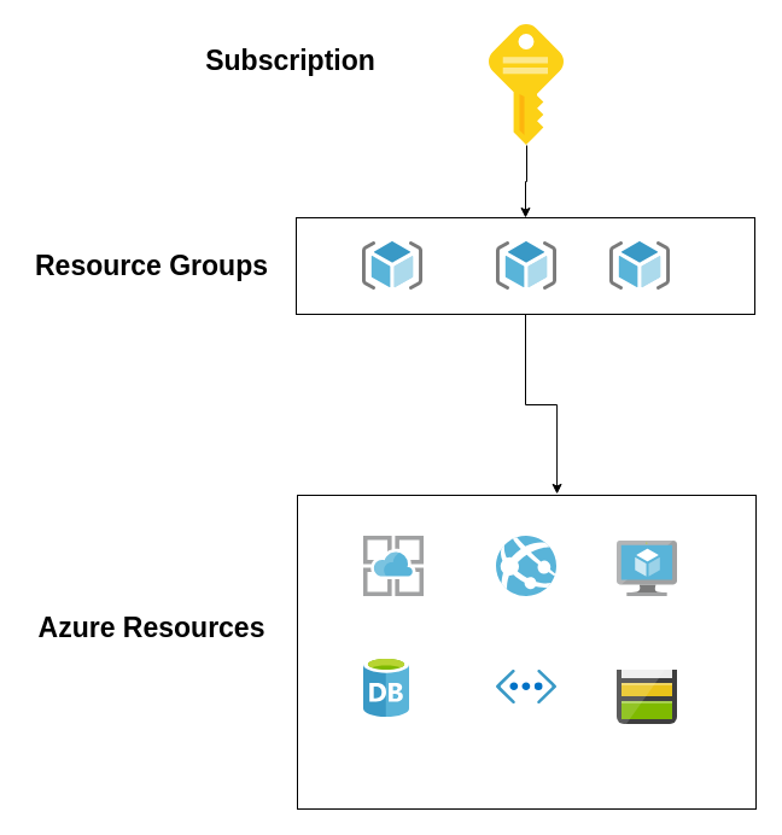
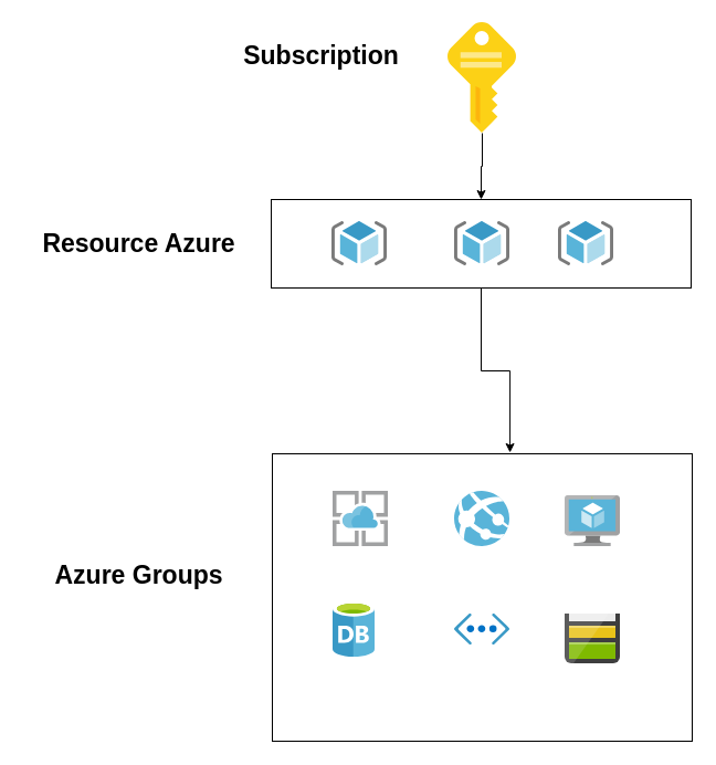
  <mxCell id="0" />
  <mxCell id="1" parent="0" />
  <mxCell id="2" style="edgeStyle=orthogonalEdgeStyle;rounded=0;orthogonalLoop=1;jettySize=auto;html=1;entryX=0.566;entryY=-0.004;entryDx=0;entryDy=0;entryPerimeter=0;" edge="1" parent="1" source="3" target="4"><mxGeometry relative="1" as="geometry" /></mxCell>
  <mxCell id="3" value="" style="rounded=0;whiteSpace=wrap;html=1;" vertex="1" parent="1"><mxGeometry x="245" y="180" width="380" height="80" as="geometry" /></mxCell>
  <mxCell id="4" value="" style="whiteSpace=wrap;html=1;imageAspect=0;" vertex="1" parent="1"><mxGeometry x="246" y="410" width="380" height="260" as="geometry" /></mxCell>
  <mxCell id="5" style="edgeStyle=orthogonalEdgeStyle;rounded=0;orthogonalLoop=1;jettySize=auto;html=1;entryX=0.5;entryY=0;entryDx=0;entryDy=0;" edge="1" parent="1" source="6" target="3"><mxGeometry relative="1" as="geometry" /></mxCell>
  <mxCell id="6" value="" style="aspect=fixed;html=1;points=[];align=center;image;fontSize=12;image=img/lib/mscae/Key.svg;" vertex="1" parent="1"><mxGeometry x="405" y="20" width="62" height="100" as="geometry" /></mxCell>
  <mxCell id="7" value="" style="aspect=fixed;html=1;points=[];align=center;image;fontSize=12;image=img/lib/mscae/ResourceGroup.svg;noLabel=0;" vertex="1" parent="1"><mxGeometry x="505" y="200" width="50" height="40" as="geometry" /></mxCell>
  <mxCell id="8" value="" style="aspect=fixed;html=1;points=[];align=center;image;fontSize=12;image=img/lib/mscae/App_Service.svg;" vertex="1" parent="1"><mxGeometry x="301" y="444" width="50" height="50" as="geometry" /></mxCell>
  <mxCell id="9" value="" style="aspect=fixed;html=1;points=[];align=center;image;fontSize=12;image=img/lib/mscae/App_Services.svg;" vertex="1" parent="1"><mxGeometry x="411" y="444" width="50" height="50" as="geometry" /></mxCell>
  <mxCell id="10" value="" style="aspect=fixed;html=1;points=[];align=center;image;fontSize=12;image=img/lib/mscae/Virtual_Machine.svg;" vertex="1" parent="1"><mxGeometry x="511" y="448" width="50" height="46" as="geometry" /></mxCell>
  <mxCell id="11" value="" style="aspect=fixed;html=1;points=[];align=center;image;fontSize=12;image=img/lib/mscae/Database_General.svg;" vertex="1" parent="1"><mxGeometry x="301" y="544" width="38" height="50" as="geometry" /></mxCell>
  <mxCell id="12" value="" style="aspect=fixed;html=1;points=[];align=center;image;fontSize=12;image=img/lib/mscae/Virtual_Network_Classic.svg;" vertex="1" parent="1"><mxGeometry x="411" y="555" width="50" height="28.0" as="geometry" /></mxCell>
  <mxCell id="13" value="" style="aspect=fixed;html=1;points=[];align=center;image;fontSize=12;image=img/lib/mscae/Storage_Accounts.svg;" vertex="1" parent="1"><mxGeometry x="511" y="555" width="50" height="45" as="geometry" /></mxCell>
  <mxCell id="14" value="" style="aspect=fixed;html=1;points=[];align=center;image;fontSize=12;image=img/lib/mscae/ResourceGroup.svg;noLabel=0;" vertex="1" parent="1"><mxGeometry x="300" y="200" width="50" height="40" as="geometry" /></mxCell>
  <mxCell id="15" value="" style="aspect=fixed;html=1;points=[];align=center;image;fontSize=12;image=img/lib/mscae/ResourceGroup.svg;noLabel=0;" vertex="1" parent="1"><mxGeometry x="411" y="200" width="50" height="40" as="geometry" /></mxCell>
- <mxCell id="16" value="&lt;font style=&quot;font-size: 23px&quot;&gt;&lt;b&gt;Resource Groups&lt;/b&gt;&lt;/font&gt;" style="text;html=1;resizable=0;autosize=1;align=center;verticalAlign=middle;points=[];fillColor=none;strokeColor=none;rounded=0;" vertex="1" parent="1"><mxGeometry x="20" y="210" width="210" height="20" as="geometry" /></mxCell>
- <mxCell id="17" value="&lt;font style=&quot;font-size: 23px&quot;&gt;&lt;b&gt;Subscription&lt;/b&gt;&lt;/font&gt;" style="text;html=1;resizable=0;autosize=1;align=center;verticalAlign=middle;points=[];fillColor=none;strokeColor=none;rounded=0;" vertex="1" parent="1"><mxGeometry x="160" y="40" width="160" height="20" as="geometry" /></mxCell>
- <mxCell id="18" value="&lt;font style=&quot;font-size: 23px&quot;&gt;&lt;b&gt;Azure Resources&lt;br&gt;&lt;br&gt;&lt;/b&gt;&lt;/font&gt;" style="text;html=1;resizable=0;autosize=1;align=center;verticalAlign=middle;points=[];fillColor=none;strokeColor=none;rounded=0;" vertex="1" parent="1"><mxGeometry x="25" y="514" width="200" height="40" as="geometry" /></mxCell>
+ <mxCell id="16" value="&lt;font style=&quot;font-size: 23px&quot;&gt;&lt;b&gt;Resource Azure&lt;/b&gt;&lt;/font&gt;" style="text;html=1;resizable=0;autosize=1;align=center;verticalAlign=middle;points=[];fillColor=none;strokeColor=none;rounded=0;" vertex="1" parent="1"><mxGeometry x="20" y="210" width="210" height="20" as="geometry" /></mxCell>
+ <mxCell id="17" value="&lt;font style=&quot;font-size: 23px&quot;&gt;&lt;b&gt;Subscription&lt;/b&gt;&lt;/font&gt;" style="text;html=1;resizable=0;autosize=1;align=center;verticalAlign=middle;points=[];fillColor=none;strokeColor=none;rounded=0;" vertex="1" parent="1"><mxGeometry x="210" y="40" width="160" height="20" as="geometry" /></mxCell>
+ <mxCell id="18" value="&lt;font style=&quot;font-size: 23px&quot;&gt;&lt;b&gt;Azure Groups&lt;br&gt;&lt;br&gt;&lt;/b&gt;&lt;/font&gt;" style="text;html=1;resizable=0;autosize=1;align=center;verticalAlign=middle;points=[];fillColor=none;strokeColor=none;rounded=0;" vertex="1" parent="1"><mxGeometry x="25" y="514" width="200" height="40" as="geometry" /></mxCell>
